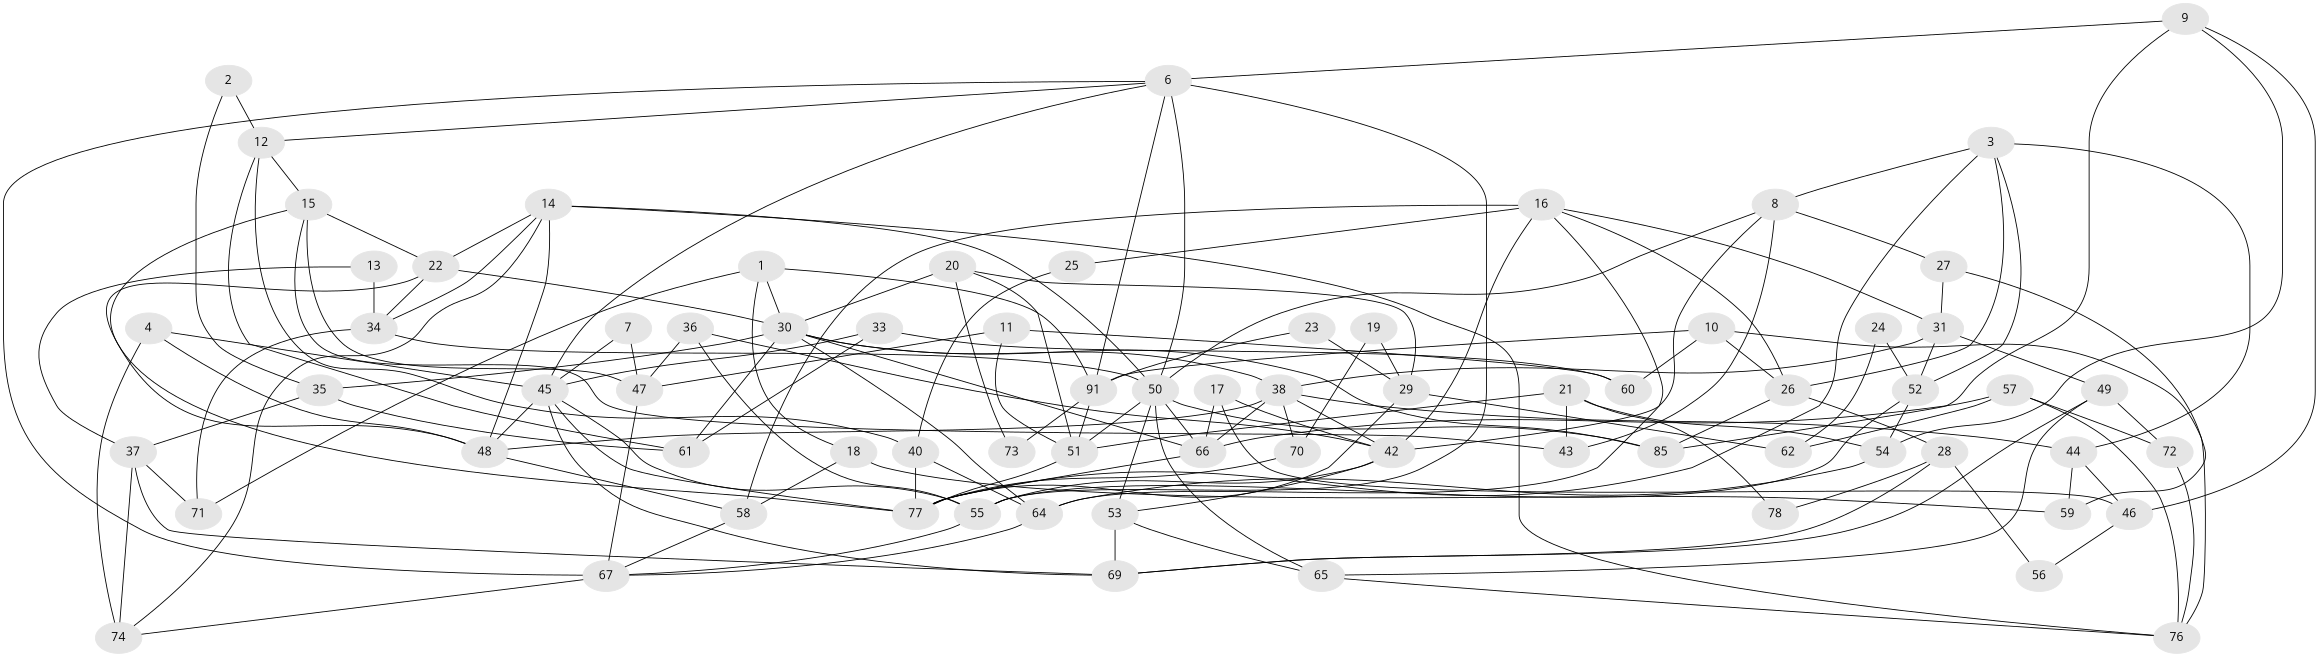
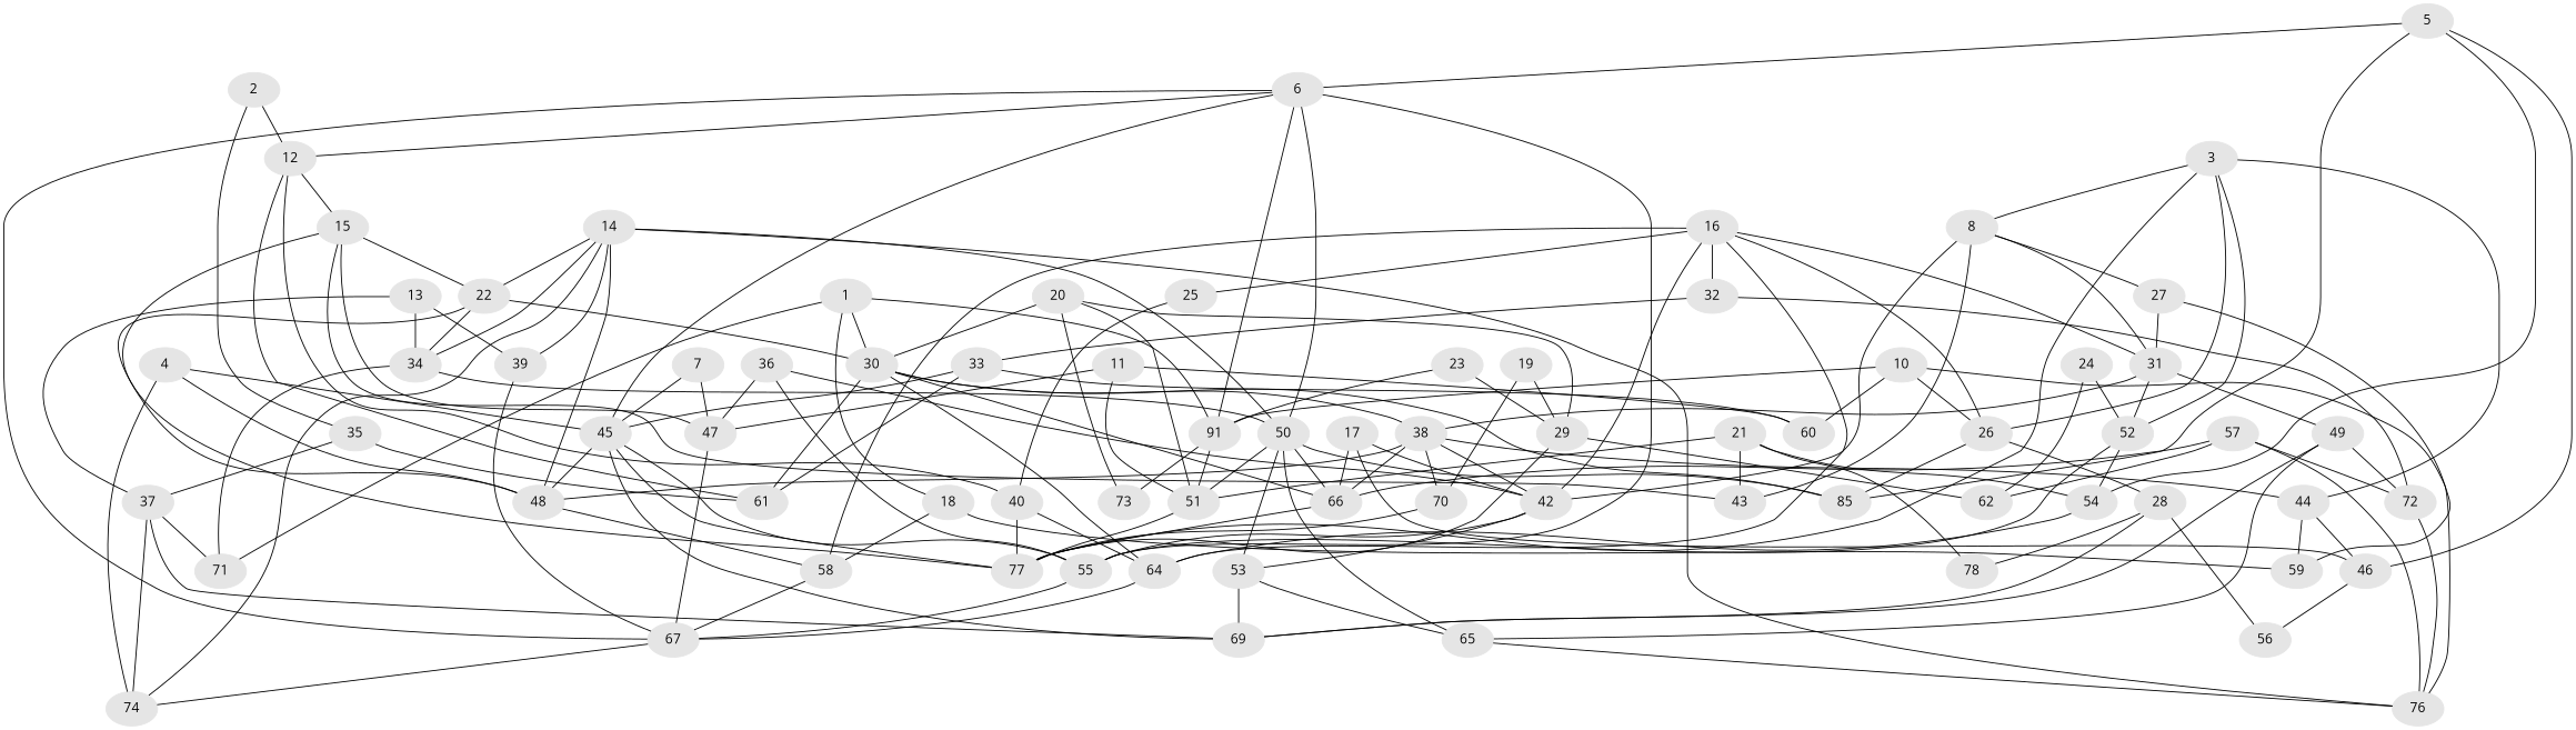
  graph {
    fontname="Open Sans"
    node [color=gray90 fontname="Open Sans" style=filled]
    edge [fontname="Open Sans" weight=1.0]
    1
    18
    30
    n4 [label=91]
    71
    58
    59
    35
    n9 [label=85]
    61
    64
    66
    38
    51
    73
    2
    12
    15
    40
    37
    3
    8
    26
    44
    52
    77
    27
    31
    42
    43
    28
    46
    54
    55
    4
    45
    48
    74
    69
-   5 [label=9]
+   5
    6
    50
    67
    56
    53
    65
    7
    47
    49
    10
    60
    76
    11
    22
    13
    34
+   39
    14
    16
    25
+   32
    33
    72
    17
    19
    29
    70
    62
    20
    21
    n71 [label=78]
    23
    24
    36
    57
    1 -- 18
    1 -- 30
    1 -- n4
    1 -- 71
    18 -- 58
    18 -- 59
-   30 -- 35
    30 -- n9
    30 -- 61
    30 -- 64
    30 -- 66
    30 -- 38
    n4 -- 51
    n4 -- 73
    58 -- 67
    35 -- 61
    35 -- 37
    64 -- 67
    66 -- 77
    38 -- 66
    38 -- 44
    38 -- 42
    38 -- 48
    38 -- 70
    51 -- 77
    2 -- 35
    2 -- 12
    12 -- 61
    12 -- 15
    12 -- 40
    15 -- 43
    15 -- 48
    15 -- 47
    15 -- 22
    40 -- 64
    40 -- 77 [weight=2.0]
    37 -- 71
    37 -- 74 [weight=2.0]
    37 -- 69
    3 -- 8
    3 -- 26
    3 -- 44
    3 -- 52
    3 -- 77
    8 -- 27
-   8 -- 50
+   8 -- 31
    8 -- 42
    8 -- 43
    26 -- n9
    26 -- 28 [weight=3.0]
    44 -- 59
    44 -- 46
    52 -- 54
    52 -- 55
    27 -- 59 [weight=2.0]
    27 -- 31
    31 -- 38
    31 -- 52
    31 -- 49
    42 -- 55
    42 -- 53
    28 -- 69
    28 -- 56
    28 -- n71
    46 -- 56
    54 -- 64
    55 -- 67
    4 -- 45
    4 -- 48
    4 -- 74
    45 -- 77
    45 -- 55
    45 -- 48
    45 -- 69
    48 -- 58
    5 -- n9
    5 -- 46
    5 -- 54
    5 -- 6
    6 -- n4
    6 -- 12
    6 -- 55
    6 -- 45
    6 -- 50 [weight=2.0]
    6 -- 67
    50 -- n9 [weight=2.0]
    50 -- 66
    50 -- 51
    50 -- 53
    50 -- 65
    67 -- 74
    53 -- 69
    53 -- 65
    65 -- 76
    7 -- 45
    7 -- 47
    47 -- 67
    49 -- 69
    49 -- 65
    49 -- 72
    10 -- n4
    10 -- 26
    10 -- 60
    10 -- 76
    11 -- 51
    11 -- 47
    11 -- 60
    22 -- 30
    22 -- 77 [weight=2.0]
    22 -- 34
    13 -- 37 [weight=2.0]
    13 -- 34
+   13 -- 39
    34 -- 71
    34 -- 50
+   39 -- 67
    14 -- 48
    14 -- 74
    14 -- 50
    14 -- 76
    14 -- 22
    14 -- 34
+   14 -- 39
    16 -- 58
    16 -- 64
    16 -- 26
    16 -- 31
    16 -- 42
    16 -- 25
+   16 -- 32
    25 -- 40
+   32 -- 33
+   32 -- 72
    33 -- 61
    33 -- 45
    33 -- 60
    72 -- 76
    17 -- 66
    17 -- 42
    17 -- 46
    19 -- 29
    19 -- 70
    29 -- 77
    29 -- 62
    70 -- 77
    20 -- 30
    20 -- 51
    20 -- 73
    20 -- 29
    21 -- 51
    21 -- 43
    21 -- 54
    21 -- n71
    23 -- n4
    23 -- 29
    24 -- 52
    24 -- 62
    36 -- 42
    36 -- 55
    36 -- 47
    57 -- 66
    57 -- 76
    57 -- 72
    57 -- 62
  }
